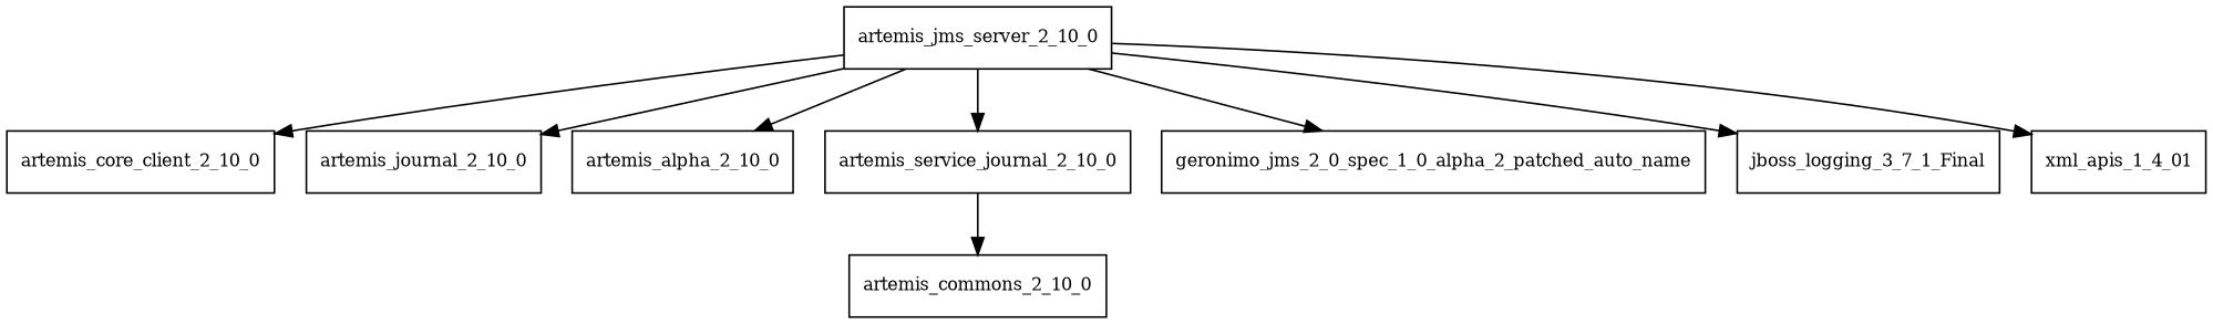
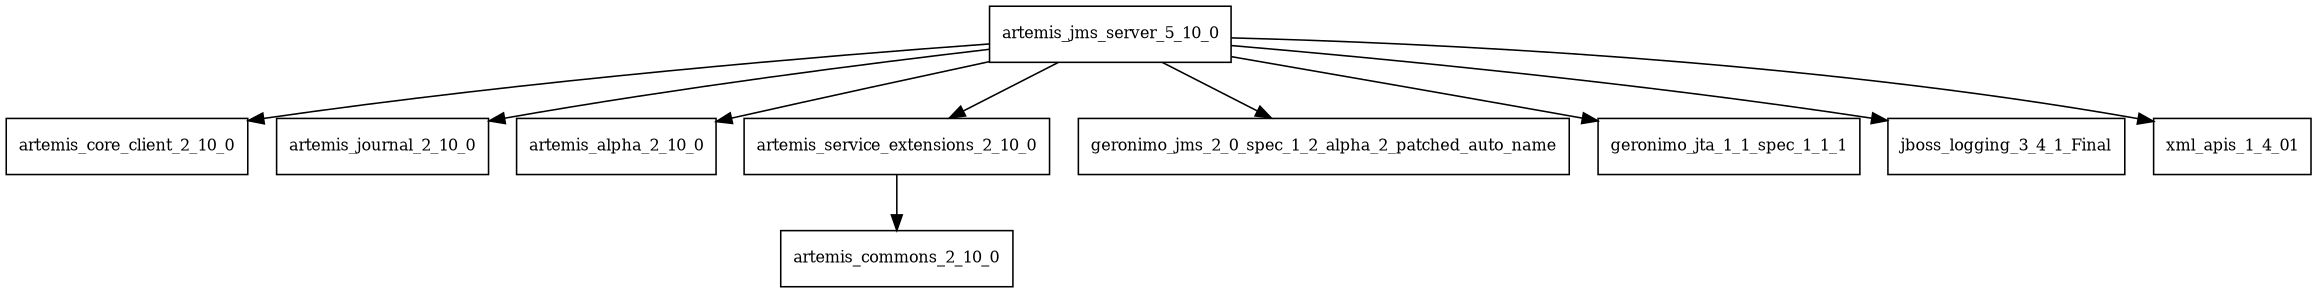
  digraph {
    node [fontsize=10.0 shape=box]
-   artemis_jms_server_2_10_0
+   artemis_jms_server_2_10_0 [label=artemis_jms_server_5_10_0]
    artemis_core_client_2_10_0
    artemis_journal_2_10_0
    n4 [label=artemis_alpha_2_10_0]
-   artemis_service_extensions_2_10_0 [label=artemis_service_journal_2_10_0]
-   geronimo_jms_2_0_spec_1_0_alpha_2_patched_auto_name
-   jboss_logging_3_4_1_Final [label=jboss_logging_3_7_1_Final]
+   artemis_service_extensions_2_10_0
+   geronimo_jms_2_0_spec_1_0_alpha_2_patched_auto_name [label=geronimo_jms_2_0_spec_1_2_alpha_2_patched_auto_name]
+   geronimo_jta_1_1_spec_1_1_1
+   jboss_logging_3_4_1_Final
    xml_apis_1_4_01
    artemis_commons_2_10_0
    artemis_jms_server_2_10_0 -> artemis_core_client_2_10_0
    artemis_jms_server_2_10_0 -> artemis_journal_2_10_0
    artemis_jms_server_2_10_0 -> n4
    artemis_jms_server_2_10_0 -> artemis_service_extensions_2_10_0
    artemis_jms_server_2_10_0 -> geronimo_jms_2_0_spec_1_0_alpha_2_patched_auto_name
+   artemis_jms_server_2_10_0 -> geronimo_jta_1_1_spec_1_1_1
    artemis_jms_server_2_10_0 -> jboss_logging_3_4_1_Final
    artemis_jms_server_2_10_0 -> xml_apis_1_4_01
    artemis_service_extensions_2_10_0 -> artemis_commons_2_10_0
  }
